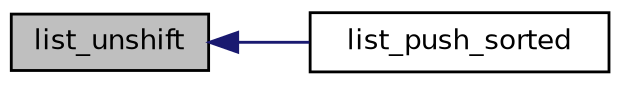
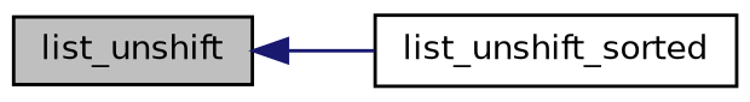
  digraph {
    rankdir=LR
    node [color=black fontname=Helvetica fontsize=10 shape=record style=filled]
    n1 [fillcolor=grey75 fontcolor=black height=0.2 label=list_unshift width=0.4]
-   n2 [fillcolor=white height=0.2 label=list_push_sorted width=0.4]
+   n2 [fillcolor=white height=0.2 label=list_unshift_sorted width=0.4]
    n1 -> n2 [color=midnightblue dir=back fontname=Helvetica fontsize=10 labelfontname=Helvetica labelfontsize=10 style=solid]
  }
